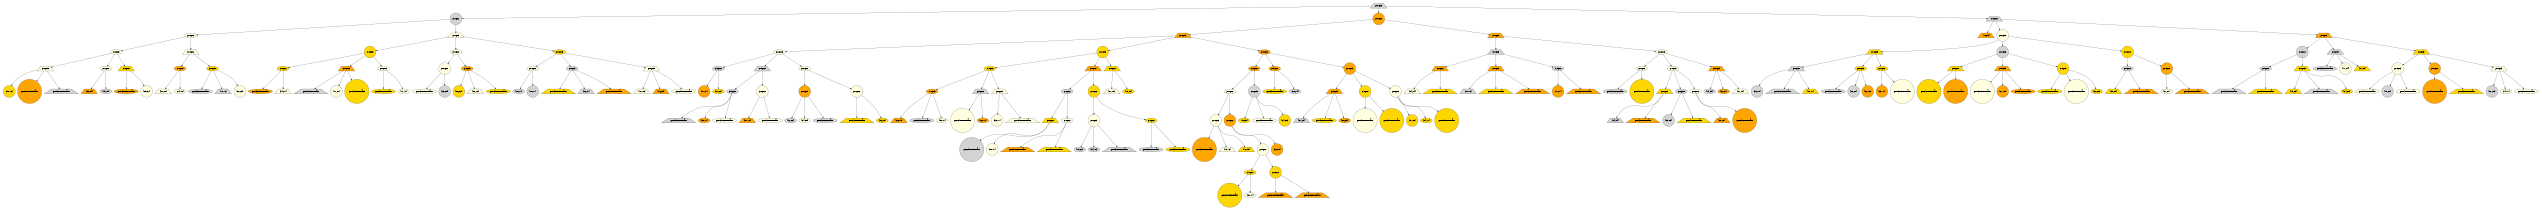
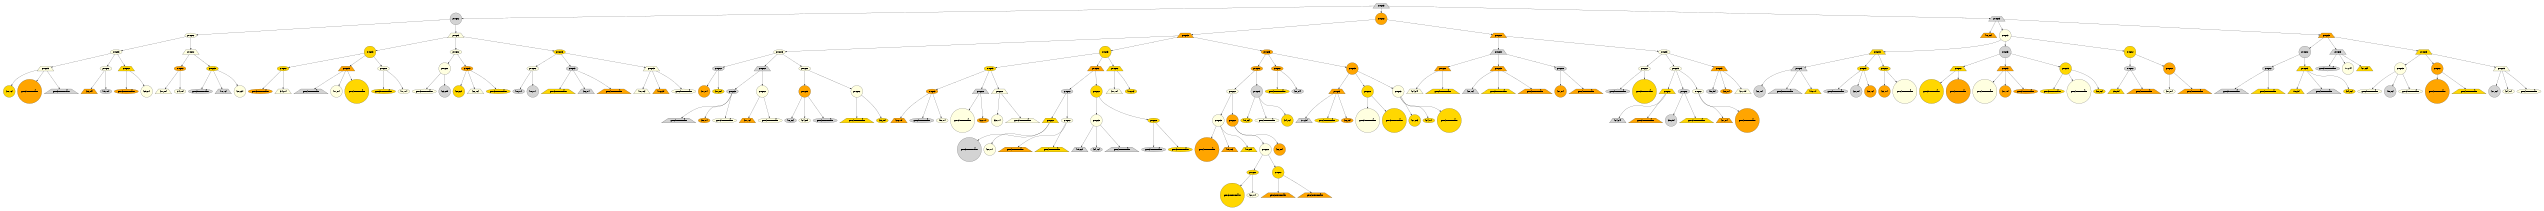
  digraph {
    node [fillcolor=lightyellow shape=ellipse style=filled]
    n1 [fillcolor=lightgrey label=progn3 shape=trapezium]
    n2 [fillcolor=lightgrey label=progn2 shape=circle]
    n3 [fillcolor=orange label=progn2 shape=circle]
    n4 [fillcolor=lightgrey label=progn3 shape=trapezium]
    n5 [label=progn2]
    n6 [label=progn3 shape=trapezium]
    n7 [fillcolor=orange label=progn3 shape=trapezium]
    n8 [fillcolor=orange label=progn2 shape=trapezium]
    n9 [fillcolor=orange label="[16,26]" shape=trapezium]
    n10 [label=progn3 shape=circle]
    n11 [fillcolor=orange label=progn3 shape=trapezium]
    n12 [label=progn3]
    n13 [label=progn2 shape=trapezium]
    n14 [fillcolor=gold label=progn3 shape=circle]
    n15 [label=progn2]
    n16 [fillcolor=gold label=progn3]
    n17 [label=progn3 shape=trapezium]
    n18 [label=progn2]
    n19 [fillcolor=gold label=progn2 shape=trapezium]
    n20 [fillcolor=orange label=progn2]
    n21 [fillcolor=gold label=progn3]
    n22 [fillcolor=gold label="[20,16]" shape=circle]
    n23 [fillcolor=orange label=getClosestToLast shape=circle]
    n24 [fillcolor=lightgrey label=getClosestToLast shape=trapezium]
    n25 [fillcolor=orange label="[23,24]" shape=trapezium]
    n26 [fillcolor=lightgrey label="[15,18]"]
    n27 [fillcolor=orange label=getClosestToLast]
    n28 [label="[25,27]" shape=circle]
    n29 [label="[21,28]" shape=trapezium]
    n30 [label="[24,18]"]
    n31 [fillcolor=lightgrey label=getClosestToLast]
    n32 [fillcolor=lightgrey label="[18,16]" shape=trapezium]
    n33 [label="[20,23]" shape=circle]
    n34 [fillcolor=gold label=progn2]
    n35 [fillcolor=orange label=progn3 shape=trapezium]
    n36 [label=progn2]
    n37 [label=progn2 shape=circle]
    n38 [fillcolor=orange label=progn3]
    n39 [label=progn2]
    n40 [fillcolor=lightgrey label=progn3]
    n41 [label=progn3 shape=trapezium]
    n42 [fillcolor=orange label=getClosestToLast]
    n43 [label="[24,21]" shape=trapezium]
    n44 [fillcolor=lightgrey label=getClosestToLast shape=trapezium]
    n45 [label="[17,21]" shape=circle]
    n46 [fillcolor=gold label=getClosestToLast shape=circle]
    n47 [fillcolor=gold label=getClosestToLast]
    n48 [label="[17,17]"]
    n49 [label=getClosestToLast]
    n50 [fillcolor=lightgrey label="[23,25]" shape=circle]
    n51 [fillcolor=gold label="[26,22]" shape=circle]
    n52 [label="[26,16]" shape=trapezium]
    n53 [fillcolor=gold label=getClosestToLast]
    n54 [fillcolor=lightgrey label="[16,17]"]
    n55 [fillcolor=lightgrey label="[16,17]" shape=circle]
    n56 [fillcolor=gold label=getClosestToLast shape=trapezium]
    n57 [fillcolor=lightgrey label="[26,27]" shape=trapezium]
    n58 [fillcolor=orange label=getClosestToLast shape=trapezium]
    n59 [label="[18,16]" shape=trapezium]
    n60 [fillcolor=orange label="[16,23]" shape=trapezium]
    n61 [label=getClosestToLast]
    n62 [label=progn3]
    n63 [fillcolor=gold label=progn3 shape=circle]
    n64 [fillcolor=orange label=progn3]
    n65 [fillcolor=lightgrey label=progn3 shape=trapezium]
    n66 [label=progn3]
    n67 [fillcolor=lightgrey label=progn2]
    n68 [fillcolor=lightgrey label=progn2 shape=trapezium]
    n69 [label=progn2]
    n70 [fillcolor=gold label=progn3]
    n71 [fillcolor=orange label=progn2 shape=trapezium]
    n72 [fillcolor=gold label=progn2 shape=trapezium]
    n73 [fillcolor=orange label=progn2]
    n74 [fillcolor=orange label=progn2]
    n75 [fillcolor=orange label=progn3 shape=circle]
    n76 [fillcolor=orange label="[21,27]" shape=circle]
    n77 [fillcolor=gold label="[21,22]"]
    n78 [fillcolor=lightgrey label=progn3]
    n79 [label=progn2 shape=circle]
    n80 [fillcolor=orange label=progn3 shape=circle]
    n81 [label=progn2 shape=circle]
    n82 [fillcolor=lightgrey label=getClosestToLast shape=trapezium]
    n83 [fillcolor=orange label="[25,17]"]
    n84 [label=getClosestToLast]
    n85 [fillcolor=orange label="[21,16]" shape=trapezium]
    n86 [label=getClosestToLast]
    n87 [fillcolor=lightgrey label="[16,26]"]
    n88 [label="[24,28]"]
    n89 [fillcolor=lightgrey label=getClosestToLast]
    n90 [fillcolor=gold label=getClosestToLast shape=trapezium]
    n91 [fillcolor=gold label="[23,25]"]
    n92 [fillcolor=orange label=progn3]
    n93 [fillcolor=lightgrey label=progn2 shape=trapezium]
    n94 [label=progn2 shape=trapezium]
    n95 [fillcolor=lightgrey label=progn2]
    n96 [fillcolor=gold label=progn2 shape=circle]
    n97 [label="[21,18]" shape=trapezium]
    n98 [fillcolor=gold label="[18,26]"]
    n99 [fillcolor=orange label="[26,18]" shape=trapezium]
    n100 [fillcolor=lightgrey label=getClosestToLast]
    n101 [label="[19,17]"]
    n102 [label=getClosestToLast shape=circle]
    n103 [fillcolor=orange label="[22,17]"]
    n104 [label="[23,17]" shape=circle]
    n105 [label=getClosestToLast shape=trapezium]
    n106 [fillcolor=gold label=progn2 shape=trapezium]
    n107 [label=progn2]
    n108 [label=progn3 shape=circle]
    n109 [fillcolor=gold label=progn2]
    n110 [fillcolor=lightgrey label=getClosestToLast shape=circle]
    n111 [label="[20,17]" shape=circle]
    n112 [fillcolor=orange label=getClosestToLast shape=trapezium]
    n113 [fillcolor=gold label=getClosestToLast shape=trapezium]
-   n114 [fillcolor=lightgrey label="[19,22]"]
+   n114 [fillcolor=lightgrey label="[19,22]" shape=trapezium]
    n115 [fillcolor=lightgrey label="[24,16]"]
    n116 [fillcolor=lightgrey label=getClosestToLast shape=trapezium]
    n117 [fillcolor=lightgrey label=getClosestToLast]
    n118 [fillcolor=gold label=getClosestToLast]
    n119 [label=progn2]
    n120 [fillcolor=lightgrey label=progn3 shape=circle]
    n121 [fillcolor=gold label=getClosestToLast]
    n122 [fillcolor=lightgrey label="[20,24]"]
    n123 [fillcolor=orange label=progn3 shape=trapezium]
    n124 [fillcolor=gold label=progn2 shape=circle]
    n125 [label=progn3 shape=circle]
    n126 [label=progn3 shape=circle]
    n127 [fillcolor=orange label=progn2 shape=circle]
    n128 [fillcolor=gold label="[19,23]"]
    n129 [label=getClosestToLast]
    n130 [fillcolor=gold label="[24,26]" shape=circle]
    n131 [fillcolor=orange label=getClosestToLast shape=circle]
-   n132 [label="[19,16]" shape=trapezium]
+   n132 [fillcolor=orange label="[19,16]" shape=trapezium]
    n133 [fillcolor=gold label="[18,25]" shape=trapezium]
    n134 [label=progn2 shape=circle]
    n135 [fillcolor=orange label="[22,20]" shape=circle]
    n136 [fillcolor=gold label=progn2]
    n137 [fillcolor=gold label=progn2 shape=circle]
    n138 [fillcolor=gold label=getClosestToLast shape=circle]
    n139 [label="[20,17]"]
    n140 [fillcolor=orange label=getClosestToLast shape=trapezium]
    n141 [fillcolor=orange label=getClosestToLast shape=trapezium]
    n142 [fillcolor=lightgrey label="[21,23]" shape=trapezium]
    n143 [fillcolor=gold label=getClosestToLast]
    n144 [fillcolor=orange label="[26,23]"]
    n145 [label=getClosestToLast shape=circle]
    n146 [fillcolor=gold label=getClosestToLast shape=circle]
    n147 [fillcolor=gold label="[27,26]" shape=circle]
    n148 [fillcolor=gold label="[24,17]"]
    n149 [fillcolor=gold label=getClosestToLast shape=circle]
    n150 [fillcolor=orange label=progn2 shape=trapezium]
    n151 [fillcolor=orange label=progn3 shape=trapezium]
    n152 [fillcolor=lightgrey label=progn2]
    n153 [label=progn2]
    n154 [label=progn3]
    n155 [fillcolor=orange label=progn3 shape=trapezium]
    n156 [label="[24,24]" shape=trapezium]
    n157 [fillcolor=gold label=getClosestToLast shape=trapezium]
    n158 [fillcolor=lightgrey label="[20,16]" shape=trapezium]
    n159 [fillcolor=gold label=getClosestToLast shape=trapezium]
    n160 [fillcolor=orange label=getClosestToLast shape=trapezium]
    n161 [fillcolor=orange label="[27,27]" shape=circle]
    n162 [fillcolor=orange label=getClosestToLast shape=trapezium]
    n163 [fillcolor=lightgrey label=getClosestToLast]
    n164 [fillcolor=gold label=getClosestToLast shape=circle]
    n165 [fillcolor=gold label=progn2 shape=trapezium]
    n166 [fillcolor=lightgrey label=progn2]
    n167 [label=progn2]
    n168 [fillcolor=lightgrey label="[15,25]"]
    n169 [fillcolor=orange label="[22,21]"]
    n170 [label="[21,19]" shape=trapezium]
    n171 [fillcolor=lightgrey label="[24,24]" shape=trapezium]
    n172 [fillcolor=orange label=getClosestToLast shape=trapezium]
    n173 [fillcolor=lightgrey label="[25,25]" shape=circle]
    n174 [fillcolor=gold label=getClosestToLast shape=trapezium]
    n175 [fillcolor=orange label="[27,27]" shape=trapezium]
    n176 [fillcolor=orange label=getClosestToLast shape=circle]
    n177 [fillcolor=gold label=progn3 shape=trapezium]
    n178 [fillcolor=lightgrey label=progn3 shape=circle]
    n179 [fillcolor=gold label=progn2 shape=circle]
    n180 [fillcolor=lightgrey label=progn2 shape=circle]
    n181 [fillcolor=lightgrey label=progn3 shape=trapezium]
    n182 [fillcolor=gold label=progn3 shape=trapezium]
    n183 [fillcolor=lightgrey label=progn3 shape=trapezium]
    n184 [fillcolor=gold label=progn3]
    n185 [fillcolor=gold label=progn2]
    n186 [fillcolor=gold label=progn2 shape=trapezium]
    n187 [fillcolor=orange label=progn3 shape=trapezium]
    n188 [fillcolor=gold label=progn3 shape=circle]
    n189 [fillcolor=lightgrey label=progn2]
    n190 [fillcolor=orange label=progn2 shape=circle]
    n191 [fillcolor=lightgrey label="[26,18]" shape=circle]
    n192 [fillcolor=lightgrey label=getClosestToLast shape=trapezium]
    n193 [fillcolor=gold label="[19,17]" shape=trapezium]
    n194 [fillcolor=lightgrey label=getClosestToLast]
    n195 [fillcolor=lightgrey label="[22,28]" shape=circle]
    n196 [fillcolor=orange label="[22,16]" shape=circle]
    n197 [fillcolor=orange label="[23,17]" shape=circle]
    n198 [label=getClosestToLast shape=circle]
    n199 [fillcolor=gold label=getClosestToLast shape=circle]
    n200 [fillcolor=orange label=getClosestToLast shape=circle]
    n201 [label=getClosestToLast shape=circle]
    n202 [fillcolor=orange label="[27,18]" shape=circle]
    n203 [fillcolor=orange label=getClosestToLast]
    n204 [fillcolor=gold label=getClosestToLast]
    n205 [label=getClosestToLast shape=circle]
    n206 [fillcolor=gold label="[22,26]"]
    n207 [fillcolor=gold label="[25,25]" shape=trapezium]
    n208 [fillcolor=orange label=getClosestToLast shape=trapezium]
    n209 [label="[27,27]"]
    n210 [fillcolor=orange label=getClosestToLast shape=trapezium]
    n211 [fillcolor=lightgrey label=progn2]
    n212 [fillcolor=gold label=progn3 shape=trapezium]
    n213 [fillcolor=lightgrey label=getClosestToLast]
    n214 [label="[17,24]" shape=circle]
    n215 [fillcolor=gold label="[21,23]" shape=trapezium]
    n216 [label=progn3 shape=circle]
    n217 [fillcolor=orange label=progn2 shape=circle]
    n218 [label=progn3 shape=trapezium]
    n219 [fillcolor=lightgrey label=getClosestToLast shape=trapezium]
    n220 [fillcolor=gold label=getClosestToLast shape=trapezium]
    n221 [fillcolor=gold label="[19,23]" shape=trapezium]
    n222 [fillcolor=lightgrey label=getClosestToLast shape=trapezium]
    n223 [fillcolor=gold label="[24,26]"]
    n224 [label=getClosestToLast]
    n225 [fillcolor=lightgrey label="[19,26]" shape=circle]
    n226 [label=getClosestToLast]
    n227 [fillcolor=orange label=getClosestToLast shape=circle]
    n228 [fillcolor=gold label=getClosestToLast shape=trapezium]
    n229 [fillcolor=lightgrey label="[27,26]" shape=circle]
    n230 [label="[24,17]"]
    n231 [label=getClosestToLast]
    n1 -> n2
    n1 -> n3
    n1 -> n4
    n2 -> n5
    n2 -> n6
    n3 -> n7
    n3 -> n8
    n4 -> n9
    n4 -> n10
    n4 -> n11
    n5 -> n12
    n5 -> n13
    n6 -> n14
    n6 -> n15
    n6 -> n16
    n7 -> n62
    n7 -> n63
    n7 -> n64
    n8 -> n65
    n8 -> n66
    n10 -> n177
    n10 -> n178
    n10 -> n179
    n11 -> n180
    n11 -> n181
    n11 -> n182
    n12 -> n17
    n12 -> n18
    n12 -> n19
    n13 -> n20
    n13 -> n21
    n14 -> n34
    n14 -> n35
    n14 -> n36
    n15 -> n37
    n15 -> n38
    n16 -> n39
    n16 -> n40
    n16 -> n41
    n17 -> n22
    n17 -> n23
    n17 -> n24
    n18 -> n25
    n18 -> n26
    n19 -> n27
    n19 -> n28
    n20 -> n29
    n20 -> n30
    n21 -> n31
    n21 -> n32
    n21 -> n33
    n34 -> n42
    n34 -> n43
    n35 -> n44
    n35 -> n45
    n35 -> n46
    n36 -> n47
    n36 -> n48
    n37 -> n49
    n37 -> n50
    n38 -> n51
    n38 -> n52
    n38 -> n53
    n39 -> n54
    n39 -> n55
    n40 -> n56
    n40 -> n57
    n40 -> n58
    n41 -> n59
    n41 -> n60
    n41 -> n61
    n62 -> n67
    n62 -> n68
    n62 -> n69
    n63 -> n70
    n63 -> n71
    n63 -> n72
    n64 -> n73
    n64 -> n74
    n64 -> n75
    n65 -> n150
    n65 -> n151
    n65 -> n152
    n66 -> n153
    n66 -> n154
    n66 -> n155
    n67 -> n76
    n67 -> n77
    n68 -> n78
    n68 -> n79
    n69 -> n80
    n69 -> n81
    n70 -> n92
    n70 -> n93
    n70 -> n94
    n71 -> n95
    n71 -> n96
    n72 -> n97
    n72 -> n98
    n73 -> n119
    n73 -> n120
    n74 -> n121
    n74 -> n122
    n75 -> n123
    n75 -> n124
    n75 -> n125
    n78 -> n82
    n78 -> n83
    n78 -> n84
    n79 -> n85
    n79 -> n86
    n80 -> n87
    n80 -> n88
    n80 -> n89
    n81 -> n90
    n81 -> n91
    n92 -> n99
    n92 -> n100
    n92 -> n101
    n93 -> n102
    n93 -> n103
    n94 -> n104
    n94 -> n105
    n95 -> n106
    n95 -> n107
    n96 -> n108
    n96 -> n109
    n106 -> n110
    n106 -> n111
    n107 -> n112
    n107 -> n113
    n108 -> n114
    n108 -> n115
    n108 -> n116
    n109 -> n117
    n109 -> n118
    n119 -> n126
    n119 -> n127
    n120 -> n128
    n120 -> n129
    n120 -> n130
    n123 -> n142
    n123 -> n143
    n123 -> n144
    n124 -> n145
    n124 -> n146
    n125 -> n147
    n125 -> n148
    n125 -> n149
    n126 -> n131
    n126 -> n132
    n126 -> n133
    n127 -> n134
    n127 -> n135
    n134 -> n136
    n134 -> n137
    n136 -> n138
    n136 -> n139
    n137 -> n140
    n137 -> n141
    n150 -> n156
    n150 -> n157
    n151 -> n158
    n151 -> n159
    n151 -> n160
    n152 -> n161
    n152 -> n162
    n153 -> n163
    n153 -> n164
    n154 -> n165
    n154 -> n166
    n154 -> n167
    n155 -> n168
    n155 -> n169
    n155 -> n170
    n165 -> n171
    n165 -> n172
    n166 -> n173
    n166 -> n174
    n167 -> n175
    n167 -> n176
    n177 -> n183
    n177 -> n184
    n177 -> n185
    n178 -> n186
    n178 -> n187
    n178 -> n188
    n179 -> n189
    n179 -> n190
    n180 -> n211
    n180 -> n212
    n181 -> n213
    n181 -> n214
    n181 -> n215
    n182 -> n216
    n182 -> n217
    n182 -> n218
    n183 -> n191
    n183 -> n192
    n183 -> n193
    n184 -> n194
    n184 -> n195
    n184 -> n196
    n185 -> n197
    n185 -> n198
    n186 -> n199
    n186 -> n200
    n187 -> n201
    n187 -> n202
    n187 -> n203
    n188 -> n204
    n188 -> n205
    n188 -> n206
    n189 -> n207
    n189 -> n208
    n190 -> n209
    n190 -> n210
    n211 -> n219
    n211 -> n220
    n212 -> n221
    n212 -> n222
    n212 -> n223
    n216 -> n224
    n216 -> n225
    n216 -> n226
    n217 -> n227
    n217 -> n228
    n218 -> n229
    n218 -> n230
    n218 -> n231
  }
